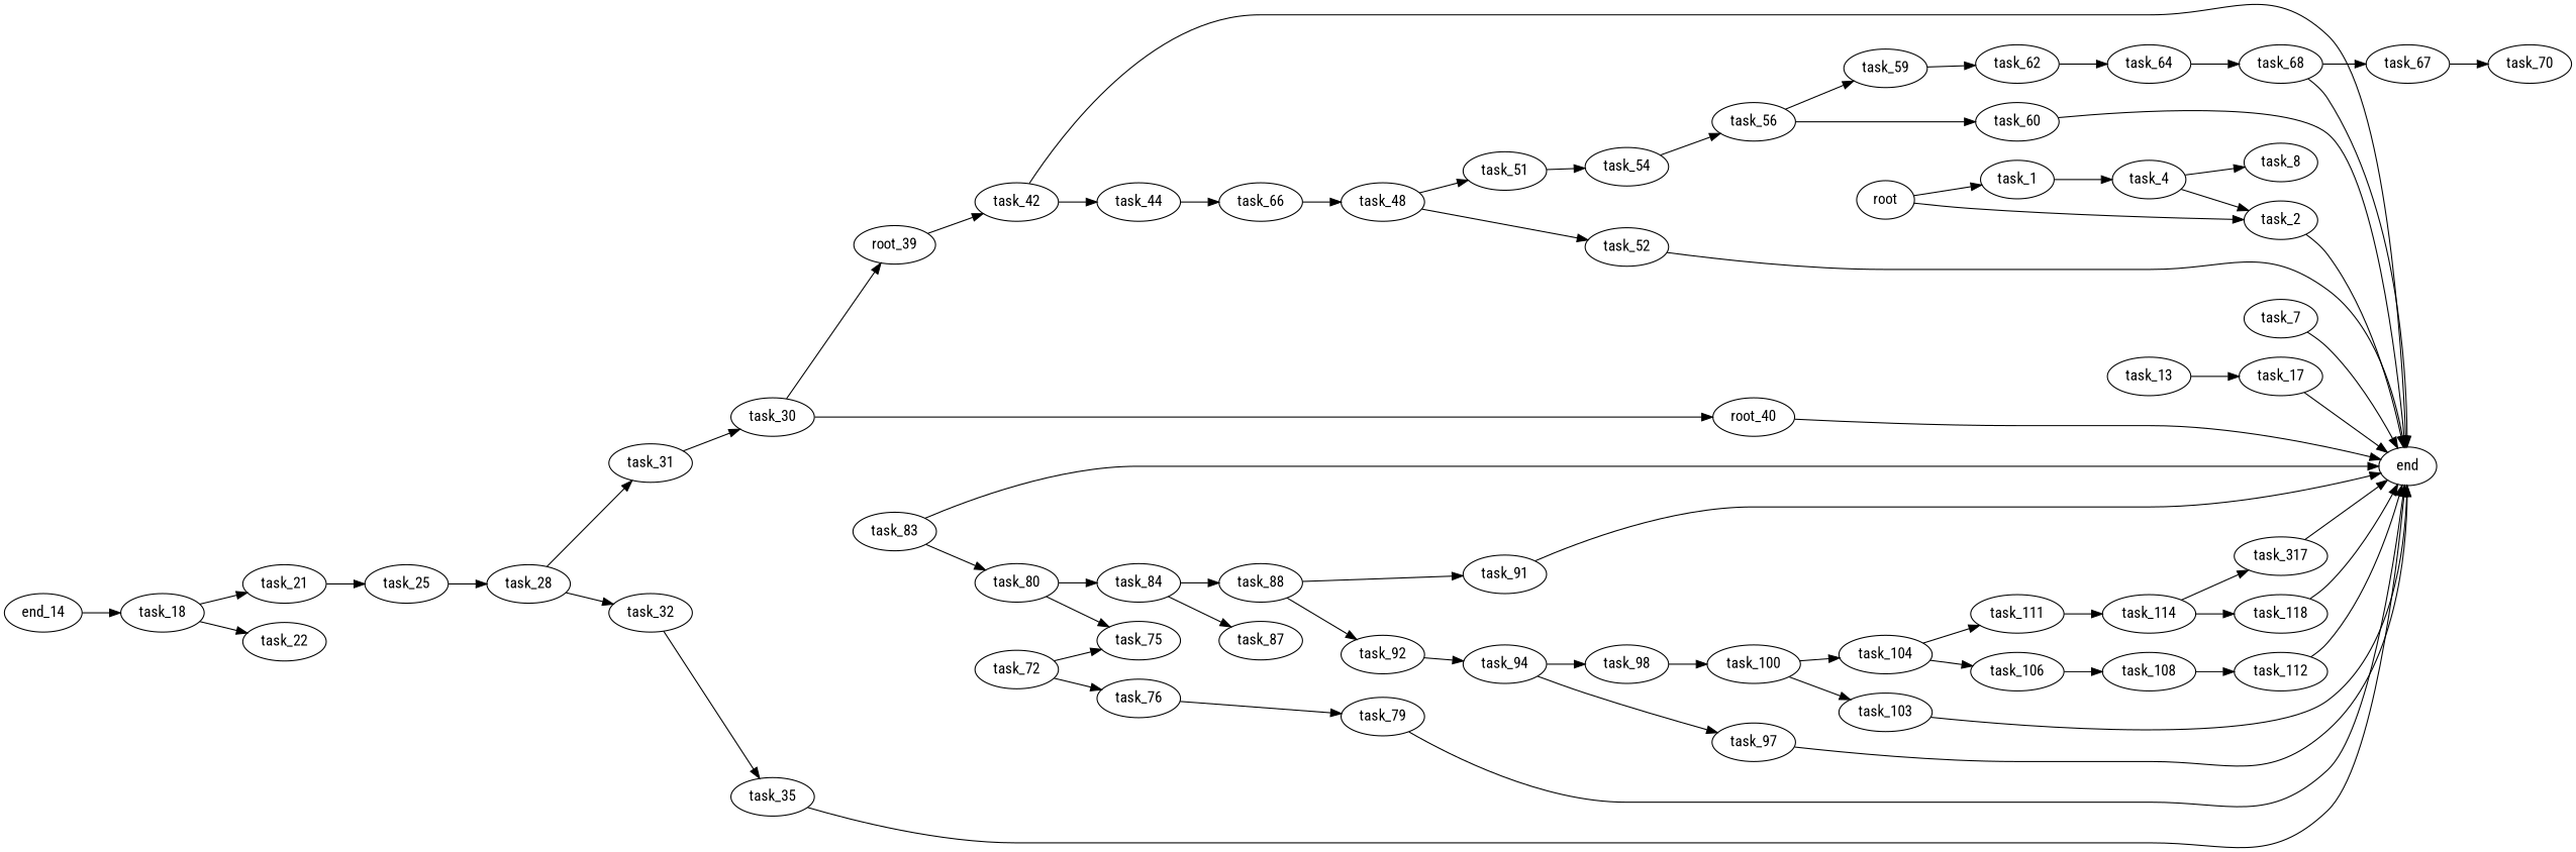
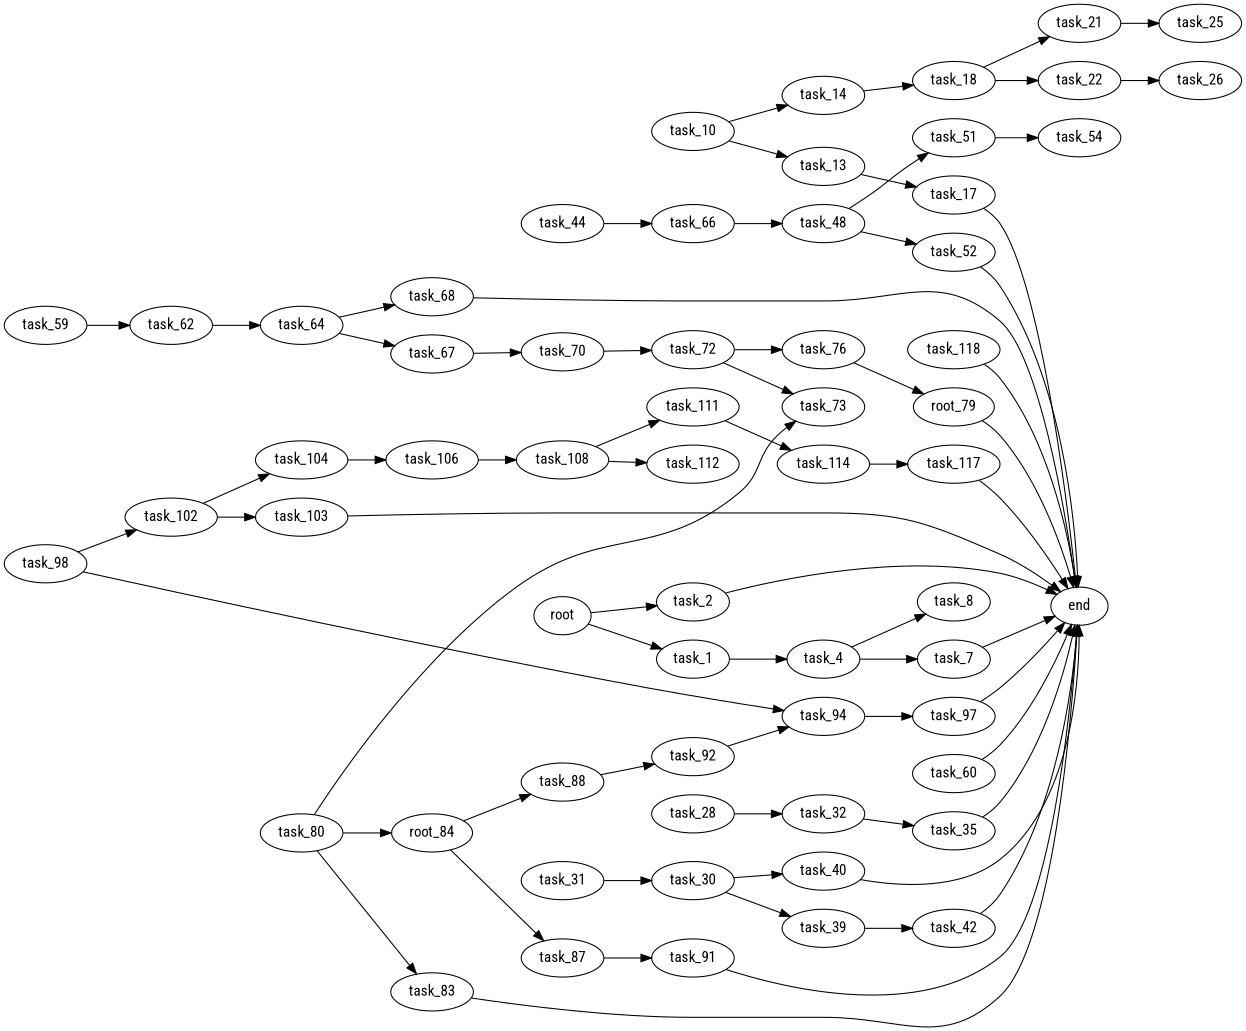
  digraph {
    fontname="Roboto Condensed"
    rankdir=LR
    node [fontname="Roboto Condensed"]
    edge [fontname="Roboto Condensed"]
    root
    task_1
    task_2
    task_4
    end
    task_7
    task_8
+   task_10
    task_13
-   task_14 [label=end_14]
+   task_14
    task_17
    task_18
    task_21
    task_22
    task_25
+   task_26
    task_28
    task_31
    task_32
    n20 [label=task_30]
    task_35
-   task_39 [label=root_39]
-   task_40 [label=root_40]
+   task_39
+   task_40
    task_42
    task_44
    n26 [label=task_66]
    task_48
    task_51
    task_52
    task_54
-   task_56
    task_59
    task_60
    task_62
    task_64
    task_67
    task_68
    task_70
    task_72
-   task_75
+   task_75 [label=task_73]
    task_76
-   task_79
+   task_79 [label=root_79]
    task_80
    task_83
-   task_84
+   task_84 [label=root_84]
    task_87
    task_88
    task_91
    task_92
    task_94
    task_97
    task_98
-   task_100
+   task_100 [label=task_102]
    task_103
    task_104
    task_106
    task_108
    task_111
    task_112
    task_114
-   task_117 [label=task_317]
+   task_117
    task_118
    root -> task_1
    root -> task_2
    task_1 -> task_4
    task_2 -> end
-   task_4 -> task_2
+   task_4 -> task_7
    task_4 -> task_8
    task_7 -> end
+   task_10 -> task_13
+   task_10 -> task_14
    task_13 -> task_17
    task_14 -> task_18
    task_17 -> end
    task_18 -> task_21
    task_18 -> task_22
    task_21 -> task_25
-   task_25 -> task_28
-   task_28 -> task_31
+   task_22 -> task_26
    task_28 -> task_32
    task_31 -> n20
    task_32 -> task_35
    n20 -> task_39
    n20 -> task_40
    task_35 -> end
    task_39 -> task_42
    task_40 -> end
    task_42 -> end
-   task_42 -> task_44
    task_44 -> n26
    n26 -> task_48
    task_48 -> task_51
    task_48 -> task_52
    task_51 -> task_54
    task_52 -> end
-   task_54 -> task_56
-   task_56 -> task_59
-   task_56 -> task_60
    task_59 -> task_62
    task_60 -> end
    task_62 -> task_64
-   task_68 -> task_67
+   task_64 -> task_67
    task_64 -> task_68
    task_67 -> task_70
    task_68 -> end
+   task_70 -> task_72
    task_72 -> task_75
    task_72 -> task_76
    task_76 -> task_79
    task_79 -> end
    task_80 -> task_75
-   task_83 -> task_80
+   task_80 -> task_83
    task_80 -> task_84
    task_83 -> end
    task_84 -> task_87
    task_84 -> task_88
-   task_88 -> task_91
+   task_87 -> task_91
    task_88 -> task_92
    task_91 -> end
    task_92 -> task_94
    task_94 -> task_97
-   task_94 -> task_98
+   task_98 -> task_94
    task_97 -> end
    task_98 -> task_100
    task_100 -> task_103
    task_100 -> task_104
    task_103 -> end
    task_104 -> task_106
    task_106 -> task_108
-   task_104 -> task_111
+   task_108 -> task_111
    task_108 -> task_112
    task_111 -> task_114
-   task_112 -> end
    task_114 -> task_117
-   task_114 -> task_118
    task_117 -> end
    task_118 -> end
  }
